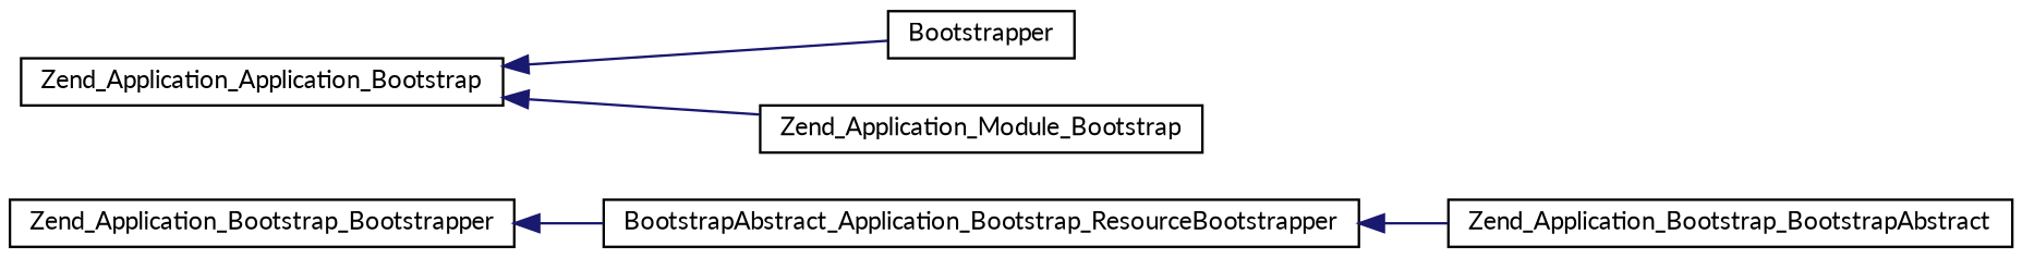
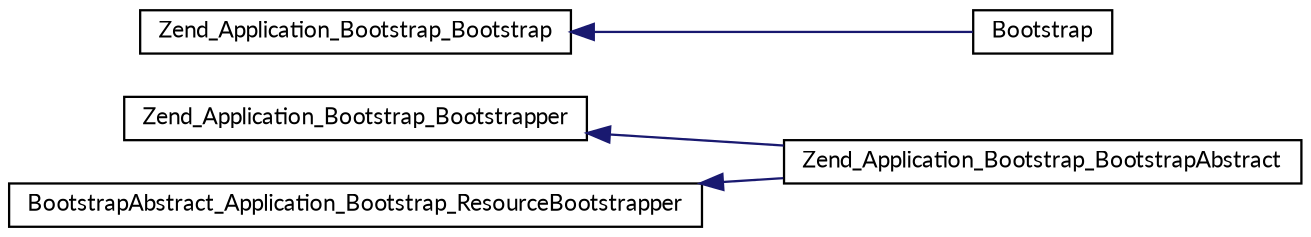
  digraph {
    fontname=Lato
    rankdir=LR
    node [color=black fillcolor=white fontname=Lato fontsize=10 shape=record style=filled]
    edge [color=midnightblue dir=back fontname=Lato fontsize=10 labelfontname=Helvetica labelfontsize=10 style=solid]
    n1 [height=0.2 label=Zend_Application_Bootstrap_Bootstrapper width=0.4]
    n2 [height=0.2 label=Zend_Application_Bootstrap_BootstrapAbstract width=0.4]
-   n3 [height=0.2 label=Zend_Application_Application_Bootstrap width=0.4]
-   n4 [height=0.2 label=Bootstrapper width=0.4]
-   n5 [height=0.2 label=Zend_Application_Module_Bootstrap width=0.4]
+   n3 [height=0.2 label=Zend_Application_Bootstrap_Bootstrap width=0.4]
+   n4 [height=0.2 label=Bootstrap width=0.4]
    n6 [height=0.2 label=BootstrapAbstract_Application_Bootstrap_ResourceBootstrapper width=0.4]
-   n1 -> n6
+   n1 -> n2
    n3 -> n4
-   n3 -> n5
    n6 -> n2
  }
